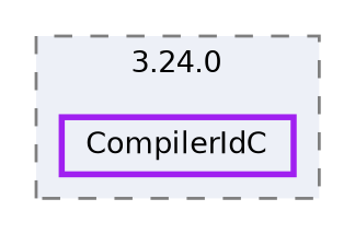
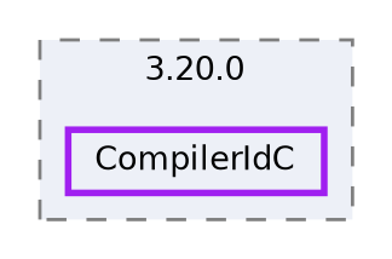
  digraph {
    compound=true
    n1 [color=purple fillcolor="#edf0f7" fontname=Helvetica fontsize=10 height=0.2 label=CompilerIdC shape=box style="filled,bold" width=0.4]
    subgraph cluster_1 {
      bgcolor="#edf0f7"
      fontname=Helvetica
      fontsize=10
-     label="3.24.0"
+     label="3.20.0"
      pencolor=grey50
      style="filled,dashed"
      n1
    }
  }
